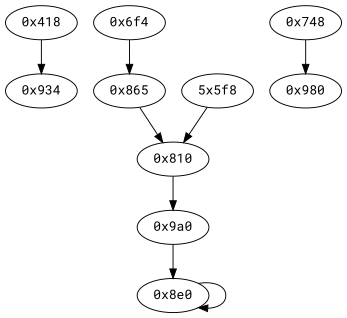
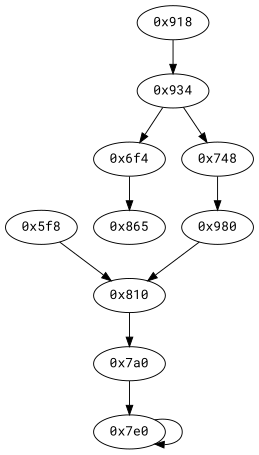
  digraph {
    "edge"="{}"
    file="/Users/mark/Documents/deobfus-2019-ccs/ALL-CFG/small-programs/1b-1-2-1-1-gt127-1-0-1/1528_recovered.dot"
    fontname="Roboto Mono"
    "graph"="{u'file': u'/Users/mark/Documents/deobfus-2019-ccs/ALL-CFG/small-programs/1b-1-2-1-1-gt127-1-0-1/1528_recovered.dot'}"
    "node"="{u'opcode': u''}"
    node [fontname="Roboto Mono"]
    edge [fontname="Roboto Mono"]
    "0x934" [opcode="[u'ldrb', u'ldr', u'ldr', u'cmp', u'mov', u'b']"]
    "0x6f4" [opcode="[u'ldr', u'mov', u'cmp', u'mov']"]
    "0x748" [opcode="[u'ldr', u'ldr', u'ldr', u'add', u'b']"]
    n4 [label="0x865" opcode="[u'ldr', u'ldr', u'ldr', u'mul', u'str', u'b']"]
    "0x980" [opcode="[u'ldr', u'ldr', u'ldr', u'mov', u'add', u'add', u'sub', u'b']"]
    "0x810" [opcode="[u'ldr', u'str', u'str', u'ldr', u'ldrb', u'str', u'ldr', u'ldr', u'ldr', u'ldr', u'cmp', u'mov', u'b']"]
-   "0x9a0" [opcode="[u'ldr', u'ldr', u'add', u'bl', u'mov', u'sub', u'pop']"]
-   "0x7e0" [opcode="[u'ldr', u'mov', u'cmp', u'mov', u'b']" label="0x8e0"]
-   "0x918" [opcode="[u'ldr', u'ldr', u'cmp', u'mov', u'mov', u'strb', u'b']" label="0x418"]
-   "0x5f8" [opcode="[u'push', u'add', u'sub', u'ldr', u'str', u'mov', u'mov', u'ldr', u'ldr', u'sub', u'sub', u'add', u'mul', u'mvn', u'eor', u'and', u'ldr', u'mov', u'mov', u'ldr', u'ldr', u'ldr', u'cmp', u'mov', u'str', u'mov', u'orr', u'mov', u'teq', u'mov', u'cmp', u'mov', u'mov', u'cmp', u'eor', u'mov', u'strb', u'strb', u'eor', u'and', u'orr', u'ldr', u'mov', u'orr', u'str', u'ldr', u'ldr', u'mov', u'str', u'ldr', u'str', u'mov', u'cmp', u'ldr', u'ldr', u'ldr', u'ldr', u'str', u'mov', u'ldr', u'ldr', u'str', u'b']" label="5x5f8"]
+   "0x9a0" [opcode="[u'ldr', u'ldr', u'add', u'bl', u'mov', u'sub', u'pop']" label="0x7a0"]
+   "0x7e0" [opcode="[u'ldr', u'mov', u'cmp', u'mov', u'b']"]
+   "0x918" [opcode="[u'ldr', u'ldr', u'cmp', u'mov', u'mov', u'strb', u'b']"]
+   "0x5f8" [opcode="[u'push', u'add', u'sub', u'ldr', u'str', u'mov', u'mov', u'ldr', u'ldr', u'sub', u'sub', u'add', u'mul', u'mvn', u'eor', u'and', u'ldr', u'mov', u'mov', u'ldr', u'ldr', u'ldr', u'cmp', u'mov', u'str', u'mov', u'orr', u'mov', u'teq', u'mov', u'cmp', u'mov', u'mov', u'cmp', u'eor', u'mov', u'strb', u'strb', u'eor', u'and', u'orr', u'ldr', u'mov', u'orr', u'str', u'ldr', u'ldr', u'mov', u'str', u'ldr', u'str', u'mov', u'cmp', u'ldr', u'ldr', u'ldr', u'ldr', u'str', u'mov', u'ldr', u'ldr', u'str', u'b']"]
+   "0x934" -> "0x6f4"
+   "0x934" -> "0x748"
    "0x6f4" -> n4
    "0x748" -> "0x980"
-   n4 -> "0x810"
+   "0x980" -> "0x810"
    "0x810" -> "0x9a0"
    "0x9a0" -> "0x7e0"
    "0x7e0" -> "0x7e0"
    "0x918" -> "0x934"
    "0x5f8" -> "0x810"
  }
